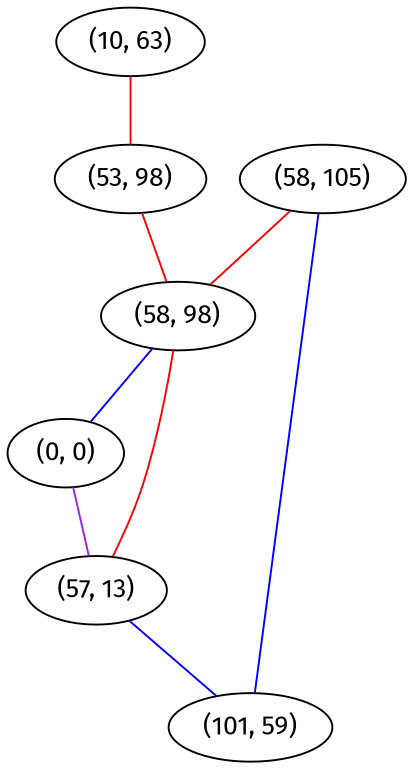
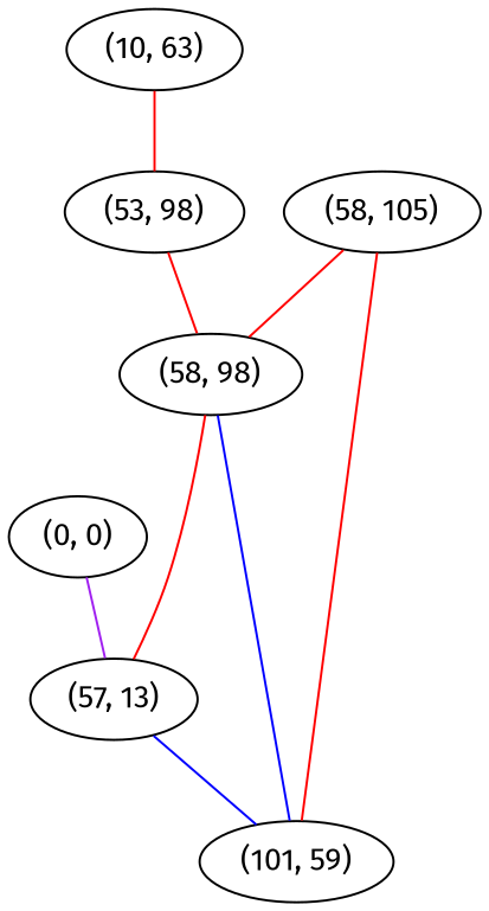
  graph {
    fontname="Fira Sans"
    node [fontname="Fira Sans"]
    edge [color=red fontname="Fira Sans" weight=3]
    "(10, 63)"
    "(53, 98)"
    "(58, 98)"
    "(0, 0)"
    "(57, 13)"
    "(101, 59)"
    "(58, 105)"
    "(10, 63)" -- "(53, 98)"
    "(53, 98)" -- "(58, 98)" [weight=1]
    "(58, 98)" -- "(57, 13)" [weight=1]
-   "(58, 98)" -- "(0, 0)" [color=blue]
+   "(58, 98)" -- "(101, 59)" [color=blue]
    "(0, 0)" -- "(57, 13)" [color=purple weight=4]
    "(57, 13)" -- "(101, 59)" [color=blue]
    "(58, 105)" -- "(58, 98)" [weight=1]
-   "(58, 105)" -- "(101, 59)" [color=blue]
+   "(58, 105)" -- "(101, 59)"
  }
